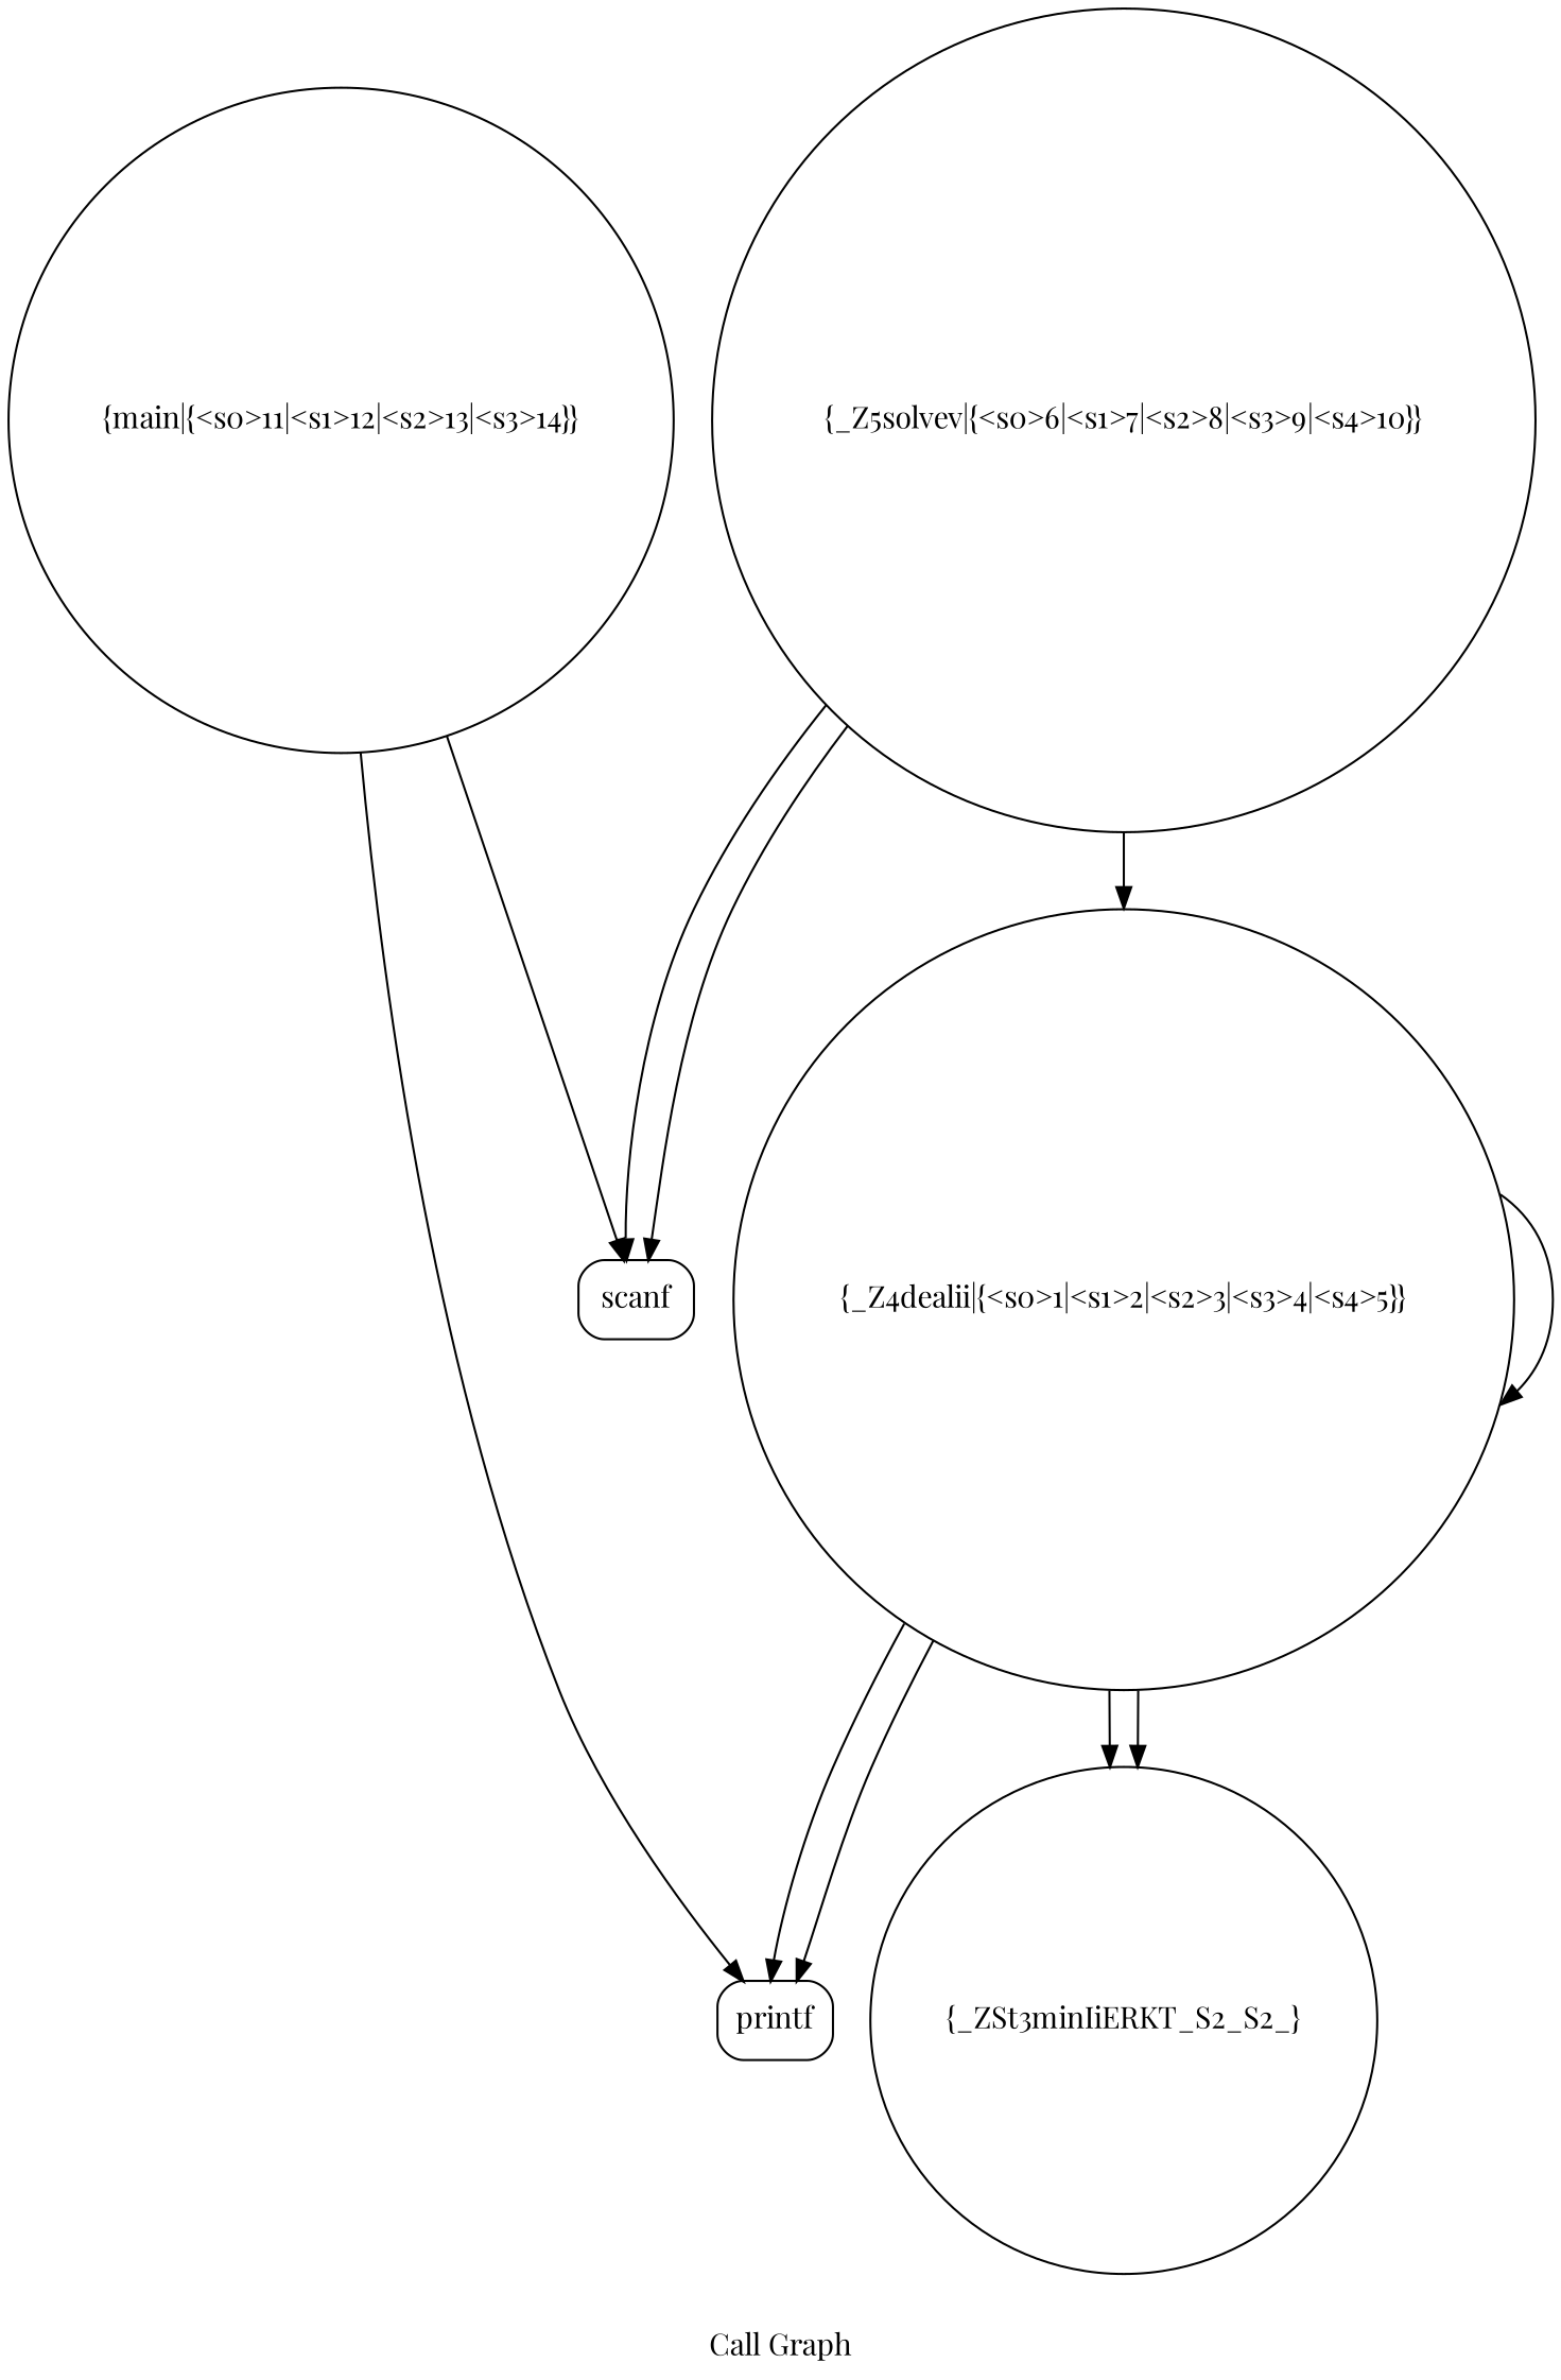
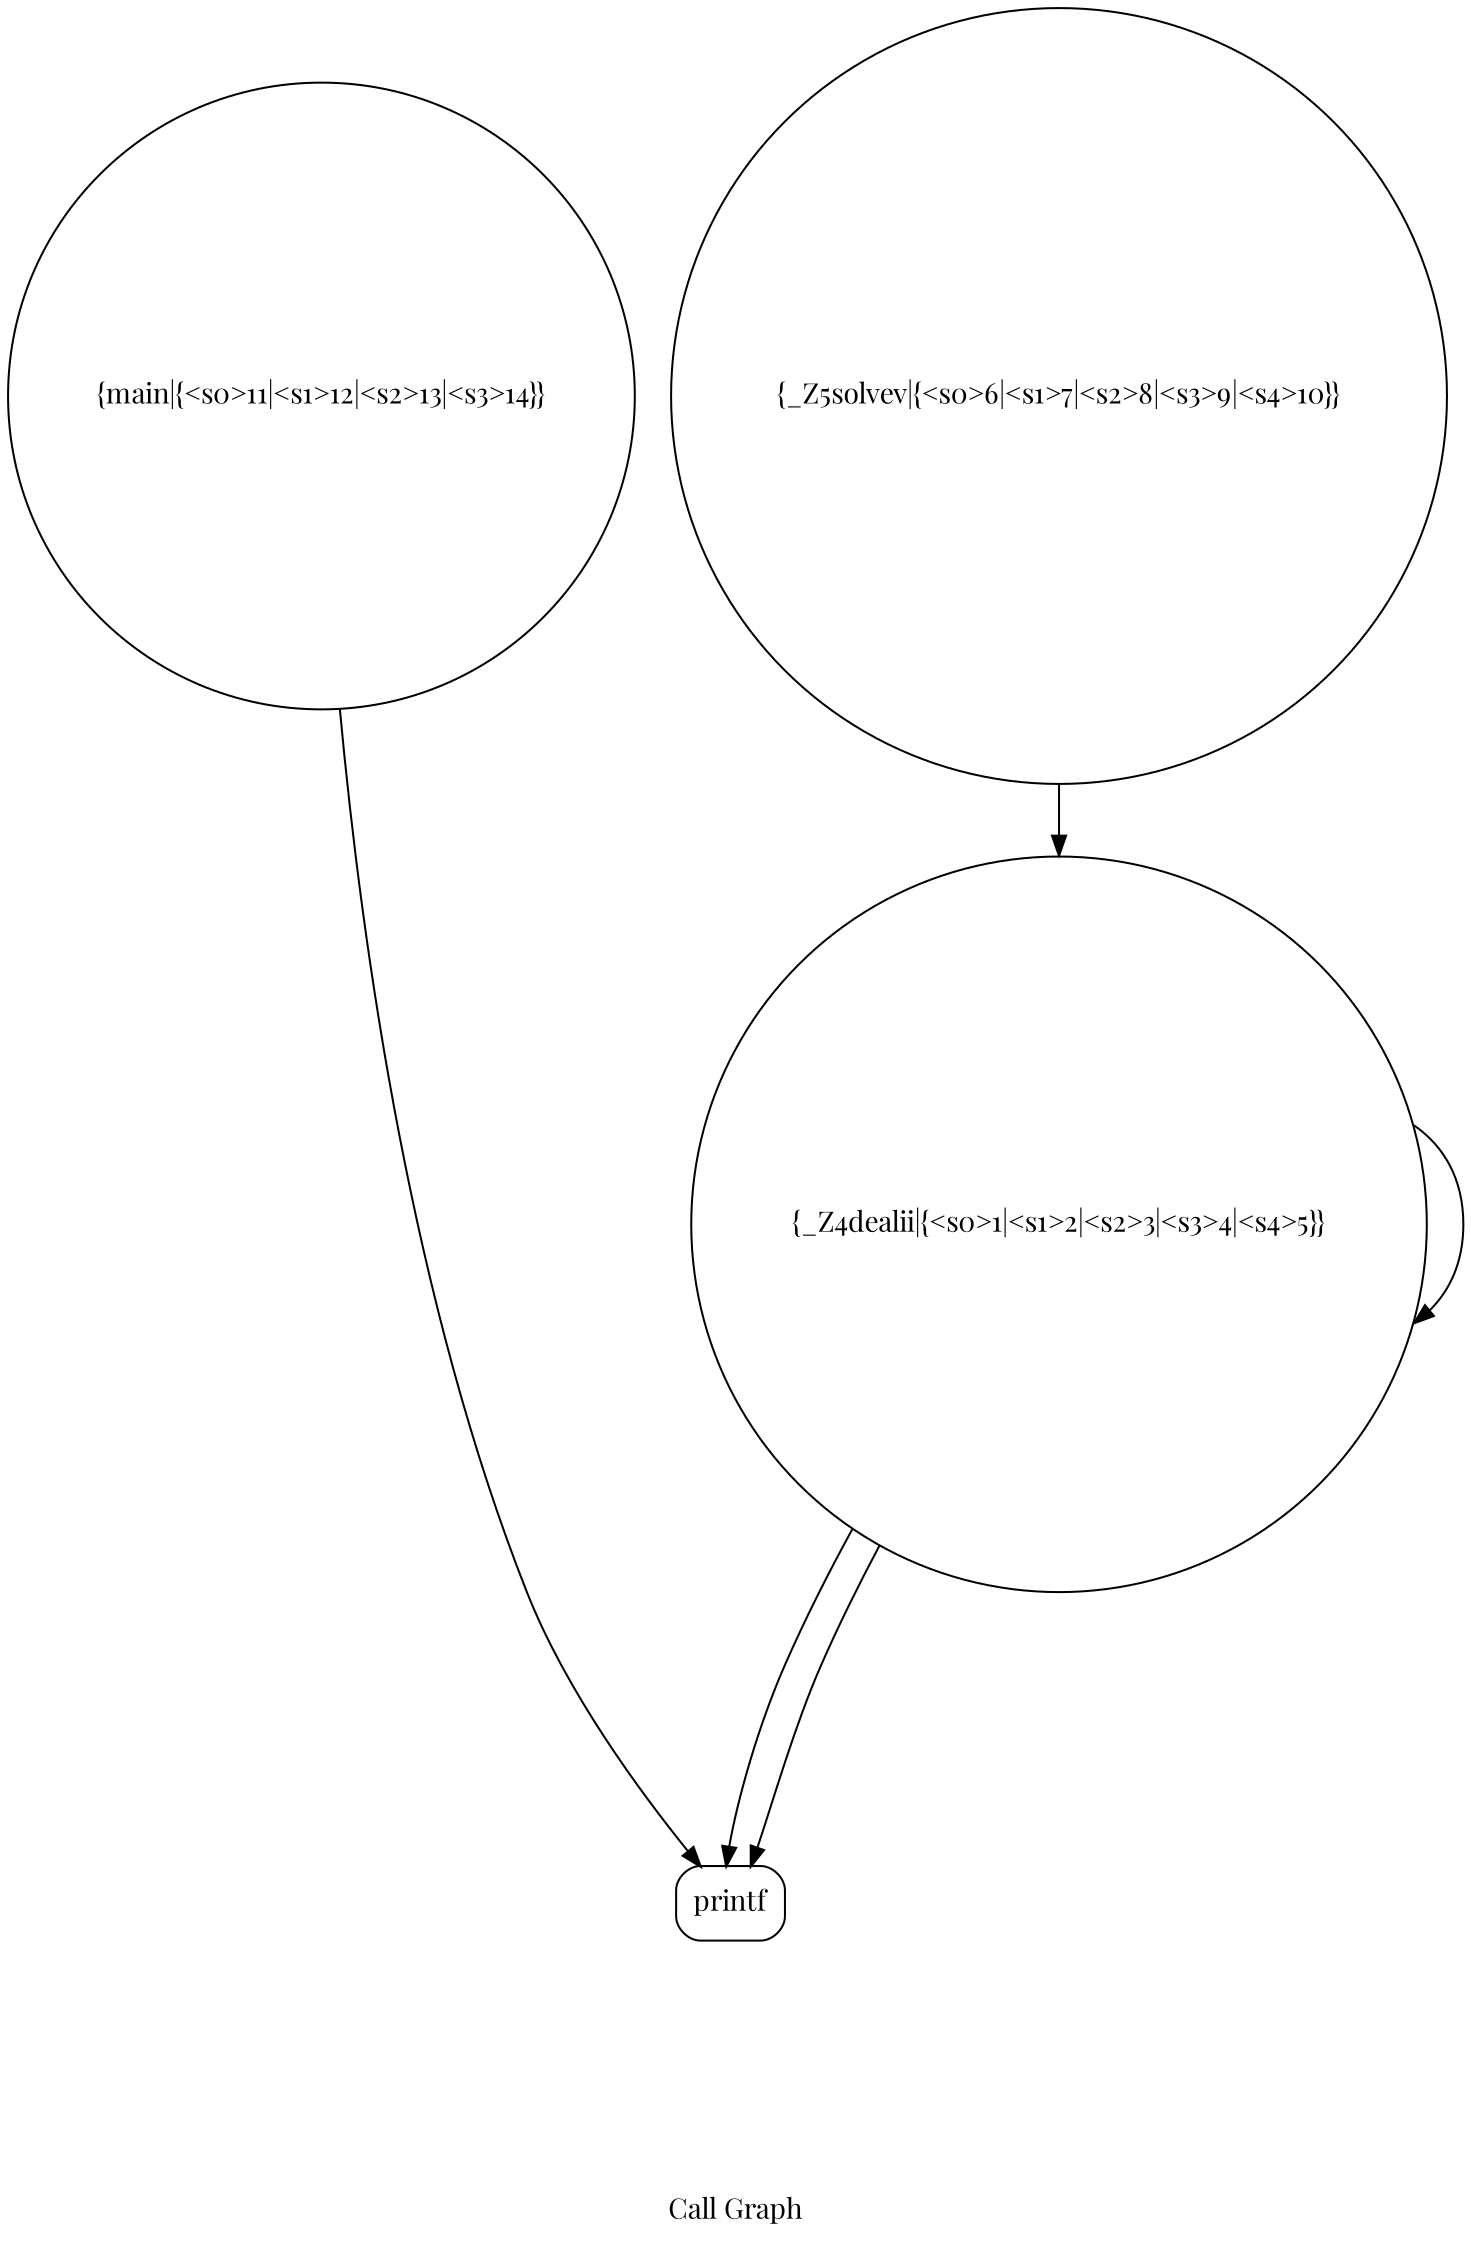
  digraph {
    fontname="Playfair Display"
    label="Call Graph"
    node [fontname="Playfair Display" shape=circle]
    edge [color=black fontname="Playfair Display" tailport=s0]
    n1 [label="{_Z4dealii|{<s0>1|<s1>2|<s2>3|<s3>4|<s4>5}}"]
    n2 [label="{printf}" shape=Mrecord]
-   n3 [label="{_ZSt3minIiERKT_S2_S2_}"]
-   n4 [label="{scanf}" shape=Mrecord]
    n5 [label="{main|{<s0>11|<s1>12|<s2>13|<s3>14}}"]
    n6 [label="{_Z5solvev|{<s0>6|<s1>7|<s2>8|<s3>9|<s4>10}}"]
    n1 -> n1 [tailport=s4]
    n1 -> n2
    n1 -> n2 [tailport=s2]
-   n1 -> n3 [tailport=s1]
-   n1 -> n3 [tailport=s3]
    n5 -> n2 [tailport=s1]
-   n5 -> n4
    n6 -> n1 [tailport=s2]
-   n6 -> n4
-   n6 -> n4 [tailport=s1]
  }
